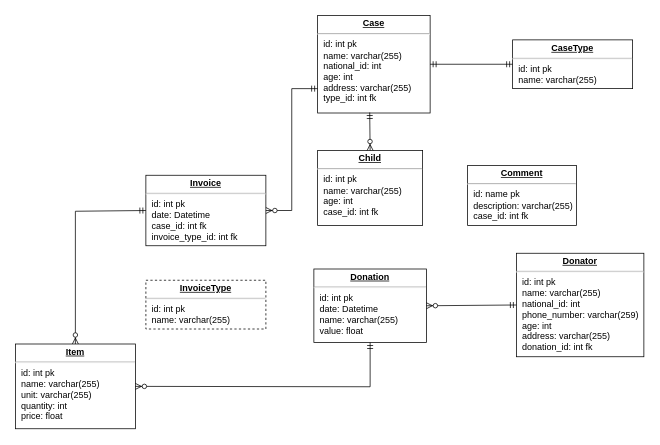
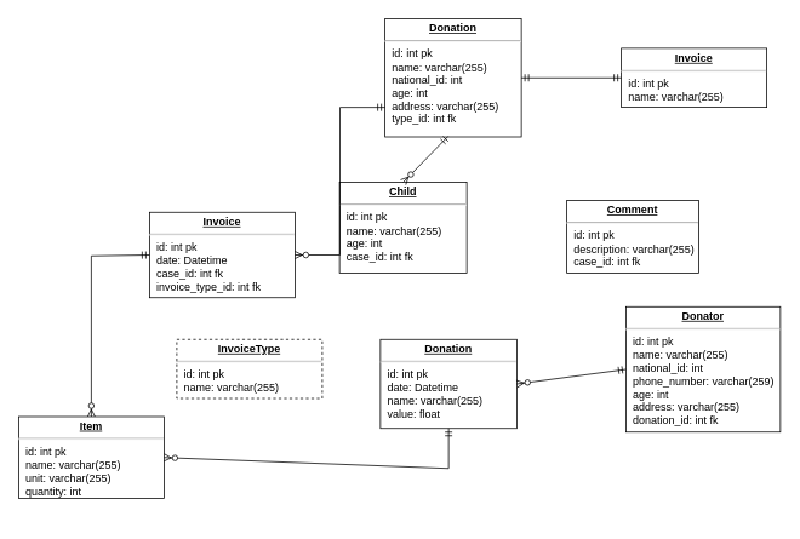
  <mxCell id="0" />
  <mxCell id="1" parent="0" />
- <mxCell id="2" value="&lt;p style=&quot;margin: 0px ; margin-top: 4px ; text-align: center ; text-decoration: underline&quot;&gt;&lt;b&gt;Case&lt;/b&gt;&lt;/p&gt;&lt;hr&gt;&lt;p style=&quot;margin: 0px ; margin-left: 8px&quot;&gt;id: int pk&lt;/p&gt;&lt;p style=&quot;margin: 0px ; margin-left: 8px&quot;&gt;name: varchar(255)&lt;/p&gt;&lt;p style=&quot;margin: 0px ; margin-left: 8px&quot;&gt;national_id: int&lt;/p&gt;&lt;p style=&quot;margin: 0px ; margin-left: 8px&quot;&gt;age: int&lt;/p&gt;&lt;p style=&quot;margin: 0px ; margin-left: 8px&quot;&gt;address: varchar(255)&lt;/p&gt;&lt;p style=&quot;margin: 0px ; margin-left: 8px&quot;&gt;type_id: int fk&lt;/p&gt;" style="verticalAlign=top;align=left;overflow=fill;fontSize=12;fontFamily=Helvetica;html=1;rounded=0;shadow=0;comic=0;labelBackgroundColor=none;strokeWidth=1" parent="1" vertex="1"><mxGeometry x="423" y="20" width="150" height="130" as="geometry" /></mxCell>
- <mxCell id="3" value="&lt;p style=&quot;margin: 0px ; margin-top: 4px ; text-align: center ; text-decoration: underline&quot;&gt;&lt;b&gt;Child&lt;/b&gt;&lt;/p&gt;&lt;hr&gt;&lt;p style=&quot;margin: 0px ; margin-left: 8px&quot;&gt;id: int pk&lt;/p&gt;&lt;p style=&quot;margin: 0px ; margin-left: 8px&quot;&gt;name: varchar(255)&lt;/p&gt;&lt;p style=&quot;margin: 0px ; margin-left: 8px&quot;&gt;age: int&lt;/p&gt;&lt;p style=&quot;margin: 0px ; margin-left: 8px&quot;&gt;case_id: int fk&lt;/p&gt;" style="verticalAlign=top;align=left;overflow=fill;fontSize=12;fontFamily=Helvetica;html=1;rounded=0;shadow=0;comic=0;labelBackgroundColor=none;strokeWidth=1" parent="1" vertex="1"><mxGeometry x="423" y="200" width="140" height="100" as="geometry" /></mxCell>
- <mxCell id="4" value="&lt;p style=&quot;margin: 0px ; margin-top: 4px ; text-align: center ; text-decoration: underline&quot;&gt;&lt;b&gt;Comment&lt;/b&gt;&lt;/p&gt;&lt;hr&gt;&lt;p style=&quot;margin: 0px ; margin-left: 8px&quot;&gt;id: name pk&lt;/p&gt;&lt;p style=&quot;margin: 0px ; margin-left: 8px&quot;&gt;description: varchar(255)&lt;/p&gt;&lt;p style=&quot;margin: 0px ; margin-left: 8px&quot;&gt;case_id: int fk&lt;/p&gt;" style="verticalAlign=top;align=left;overflow=fill;fontSize=12;fontFamily=Helvetica;html=1;rounded=0;shadow=0;comic=0;labelBackgroundColor=none;strokeWidth=1" parent="1" vertex="1"><mxGeometry x="623" y="220" width="145" height="80" as="geometry" /></mxCell>
- <mxCell id="5" value="&lt;p style=&quot;margin: 0px ; margin-top: 4px ; text-align: center ; text-decoration: underline&quot;&gt;&lt;b&gt;CaseType&lt;/b&gt;&lt;/p&gt;&lt;hr&gt;&lt;p style=&quot;margin: 0px ; margin-left: 8px&quot;&gt;id: int pk&lt;/p&gt;&lt;p style=&quot;margin: 0px ; margin-left: 8px&quot;&gt;name: varchar(255)&lt;/p&gt;" style="verticalAlign=top;align=left;overflow=fill;fontSize=12;fontFamily=Helvetica;html=1;rounded=0;shadow=0;comic=0;labelBackgroundColor=none;strokeWidth=1" parent="1" vertex="1"><mxGeometry x="683" y="52.5" width="160" height="65" as="geometry" /></mxCell>
+ <mxCell id="2" value="&lt;p style=&quot;margin: 0px ; margin-top: 4px ; text-align: center ; text-decoration: underline&quot;&gt;&lt;b&gt;Donation&lt;/b&gt;&lt;/p&gt;&lt;hr&gt;&lt;p style=&quot;margin: 0px ; margin-left: 8px&quot;&gt;id: int pk&lt;/p&gt;&lt;p style=&quot;margin: 0px ; margin-left: 8px&quot;&gt;name: varchar(255)&lt;/p&gt;&lt;p style=&quot;margin: 0px ; margin-left: 8px&quot;&gt;national_id: int&lt;/p&gt;&lt;p style=&quot;margin: 0px ; margin-left: 8px&quot;&gt;age: int&lt;/p&gt;&lt;p style=&quot;margin: 0px ; margin-left: 8px&quot;&gt;address: varchar(255)&lt;/p&gt;&lt;p style=&quot;margin: 0px ; margin-left: 8px&quot;&gt;type_id: int fk&lt;/p&gt;" style="verticalAlign=top;align=left;overflow=fill;fontSize=12;fontFamily=Helvetica;html=1;rounded=0;shadow=0;comic=0;labelBackgroundColor=none;strokeWidth=1" parent="1" vertex="1"><mxGeometry x="423" y="20" width="150" height="130" as="geometry" /></mxCell>
+ <mxCell id="3" value="&lt;p style=&quot;margin: 0px ; margin-top: 4px ; text-align: center ; text-decoration: underline&quot;&gt;&lt;b&gt;Child&lt;/b&gt;&lt;/p&gt;&lt;hr&gt;&lt;p style=&quot;margin: 0px ; margin-left: 8px&quot;&gt;id: int pk&lt;/p&gt;&lt;p style=&quot;margin: 0px ; margin-left: 8px&quot;&gt;name: varchar(255)&lt;/p&gt;&lt;p style=&quot;margin: 0px ; margin-left: 8px&quot;&gt;age: int&lt;/p&gt;&lt;p style=&quot;margin: 0px ; margin-left: 8px&quot;&gt;case_id: int fk&lt;/p&gt;" style="verticalAlign=top;align=left;overflow=fill;fontSize=12;fontFamily=Helvetica;html=1;rounded=0;shadow=0;comic=0;labelBackgroundColor=none;strokeWidth=1" parent="1" vertex="1"><mxGeometry x="373" y="200" width="140" height="100" as="geometry" /></mxCell>
+ <mxCell id="4" value="&lt;p style=&quot;margin: 0px ; margin-top: 4px ; text-align: center ; text-decoration: underline&quot;&gt;&lt;b&gt;Comment&lt;/b&gt;&lt;/p&gt;&lt;hr&gt;&lt;p style=&quot;margin: 0px ; margin-left: 8px&quot;&gt;id: int pk&lt;/p&gt;&lt;p style=&quot;margin: 0px ; margin-left: 8px&quot;&gt;description: varchar(255)&lt;/p&gt;&lt;p style=&quot;margin: 0px ; margin-left: 8px&quot;&gt;case_id: int fk&lt;/p&gt;" style="verticalAlign=top;align=left;overflow=fill;fontSize=12;fontFamily=Helvetica;html=1;rounded=0;shadow=0;comic=0;labelBackgroundColor=none;strokeWidth=1" parent="1" vertex="1"><mxGeometry x="623" y="220" width="145" height="80" as="geometry" /></mxCell>
+ <mxCell id="5" value="&lt;p style=&quot;margin: 0px ; margin-top: 4px ; text-align: center ; text-decoration: underline&quot;&gt;&lt;b&gt;Invoice&lt;/b&gt;&lt;/p&gt;&lt;hr&gt;&lt;p style=&quot;margin: 0px ; margin-left: 8px&quot;&gt;id: int pk&lt;/p&gt;&lt;p style=&quot;margin: 0px ; margin-left: 8px&quot;&gt;name: varchar(255)&lt;/p&gt;" style="verticalAlign=top;align=left;overflow=fill;fontSize=12;fontFamily=Helvetica;html=1;rounded=0;shadow=0;comic=0;labelBackgroundColor=none;strokeWidth=1" parent="1" vertex="1"><mxGeometry x="683" y="52.5" width="160" height="65" as="geometry" /></mxCell>
  <mxCell id="6" value="" style="fontSize=12;html=1;endArrow=ERmandOne;startArrow=ERmandOne;rounded=0;entryX=1;entryY=0.5;entryDx=0;entryDy=0;exitX=0;exitY=0.5;exitDx=0;exitDy=0;" parent="1" source="5" target="2" edge="1"><mxGeometry width="100" height="100" relative="1" as="geometry"><mxPoint x="393" y="300" as="sourcePoint" /><mxPoint x="493" y="200" as="targetPoint" /></mxGeometry></mxCell>
  <mxCell id="7" value="" style="fontSize=12;html=1;endArrow=ERzeroToMany;startArrow=ERmandOne;rounded=0;exitX=0.463;exitY=0.995;exitDx=0;exitDy=0;entryX=0.5;entryY=0;entryDx=0;entryDy=0;exitPerimeter=0;" parent="1" source="2" target="3" edge="1"><mxGeometry width="100" height="100" relative="1" as="geometry"><mxPoint x="603" y="430" as="sourcePoint" /><mxPoint x="703" y="330" as="targetPoint" /></mxGeometry></mxCell>
- <mxCell id="8" value="&lt;p style=&quot;margin: 0px ; margin-top: 4px ; text-align: center ; text-decoration: underline&quot;&gt;&lt;b&gt;Invoice&lt;/b&gt;&lt;/p&gt;&lt;hr&gt;&lt;p style=&quot;margin: 0px ; margin-left: 8px&quot;&gt;id: int pk&lt;/p&gt;&lt;p style=&quot;margin: 0px ; margin-left: 8px&quot;&gt;date: Datetime&lt;/p&gt;&lt;p style=&quot;margin: 0px ; margin-left: 8px&quot;&gt;case_id: int fk&lt;/p&gt;&lt;p style=&quot;margin: 0px ; margin-left: 8px&quot;&gt;invoice_type_id: int fk&lt;/p&gt;&lt;p style=&quot;margin: 0px ; margin-left: 8px&quot;&gt;&lt;br&gt;&lt;/p&gt;" style="verticalAlign=top;align=left;overflow=fill;fontSize=12;fontFamily=Helvetica;html=1;rounded=0;shadow=0;comic=0;labelBackgroundColor=none;strokeWidth=1" parent="1" vertex="1"><mxGeometry x="194" y="233" width="160" height="94" as="geometry" /></mxCell>
+ <mxCell id="8" value="&lt;p style=&quot;margin: 0px ; margin-top: 4px ; text-align: center ; text-decoration: underline&quot;&gt;&lt;b&gt;Invoice&lt;/b&gt;&lt;/p&gt;&lt;hr&gt;&lt;p style=&quot;margin: 0px ; margin-left: 8px&quot;&gt;id: int pk&lt;/p&gt;&lt;p style=&quot;margin: 0px ; margin-left: 8px&quot;&gt;date: Datetime&lt;/p&gt;&lt;p style=&quot;margin: 0px ; margin-left: 8px&quot;&gt;case_id: int fk&lt;/p&gt;&lt;p style=&quot;margin: 0px ; margin-left: 8px&quot;&gt;invoice_type_id: int fk&lt;/p&gt;&lt;p style=&quot;margin: 0px ; margin-left: 8px&quot;&gt;&lt;br&gt;&lt;/p&gt;" style="verticalAlign=top;align=left;overflow=fill;fontSize=12;fontFamily=Helvetica;html=1;rounded=0;shadow=0;comic=0;labelBackgroundColor=none;strokeWidth=1" parent="1" vertex="1"><mxGeometry x="164" y="233" width="160" height="94" as="geometry" /></mxCell>
  <mxCell id="9" value="" style="fontSize=12;html=1;endArrow=ERzeroToMany;startArrow=ERmandOne;rounded=0;exitX=0;exitY=0.75;exitDx=0;exitDy=0;entryX=1;entryY=0.5;entryDx=0;entryDy=0;edgeStyle=orthogonalEdgeStyle;" parent="1" source="2" target="8" edge="1"><mxGeometry width="100" height="100" relative="1" as="geometry"><mxPoint x="323" y="224" as="sourcePoint" /><mxPoint x="363" y="346" as="targetPoint" /></mxGeometry></mxCell>
- <mxCell id="10" value="&lt;p style=&quot;margin: 0px ; margin-top: 4px ; text-align: center ; text-decoration: underline&quot;&gt;&lt;b&gt;Donation&lt;/b&gt;&lt;/p&gt;&lt;hr&gt;&lt;p style=&quot;margin: 0px ; margin-left: 8px&quot;&gt;id: int pk&lt;/p&gt;&lt;p style=&quot;margin: 0px ; margin-left: 8px&quot;&gt;date: Datetime&lt;/p&gt;&lt;p style=&quot;margin: 0px ; margin-left: 8px&quot;&gt;name: varchar(255)&lt;/p&gt;&lt;p style=&quot;margin: 0px ; margin-left: 8px&quot;&gt;&lt;span style=&quot;background-color: initial;&quot;&gt;value: float&lt;/span&gt;&lt;br&gt;&lt;/p&gt;" style="verticalAlign=top;align=left;overflow=fill;fontSize=12;fontFamily=Helvetica;html=1;rounded=0;shadow=0;comic=0;labelBackgroundColor=none;strokeWidth=1;direction=west;" parent="1" vertex="1"><mxGeometry x="418" y="358" width="150" height="98" as="geometry" /></mxCell>
+ <mxCell id="10" value="&lt;p style=&quot;margin: 0px ; margin-top: 4px ; text-align: center ; text-decoration: underline&quot;&gt;&lt;b&gt;Donation&lt;/b&gt;&lt;/p&gt;&lt;hr&gt;&lt;p style=&quot;margin: 0px ; margin-left: 8px&quot;&gt;id: int pk&lt;/p&gt;&lt;p style=&quot;margin: 0px ; margin-left: 8px&quot;&gt;date: Datetime&lt;/p&gt;&lt;p style=&quot;margin: 0px ; margin-left: 8px&quot;&gt;name: varchar(255)&lt;/p&gt;&lt;p style=&quot;margin: 0px ; margin-left: 8px&quot;&gt;&lt;span style=&quot;background-color: initial;&quot;&gt;value: float&lt;/span&gt;&lt;br&gt;&lt;/p&gt;" style="verticalAlign=top;align=left;overflow=fill;fontSize=12;fontFamily=Helvetica;html=1;rounded=0;shadow=0;comic=0;labelBackgroundColor=none;strokeWidth=1;direction=west;" parent="1" vertex="1"><mxGeometry x="418" y="373" width="150" height="98" as="geometry" /></mxCell>
  <mxCell id="11" value="&lt;p style=&quot;margin: 0px ; margin-top: 4px ; text-align: center ; text-decoration: underline&quot;&gt;&lt;b&gt;InvoiceType&lt;/b&gt;&lt;/p&gt;&lt;hr&gt;&lt;p style=&quot;margin: 0px ; margin-left: 8px&quot;&gt;id: int pk&lt;/p&gt;&lt;p style=&quot;margin: 0px ; margin-left: 8px&quot;&gt;name: varchar(255)&lt;/p&gt;" style="verticalAlign=top;align=left;overflow=fill;fontSize=12;fontFamily=Helvetica;html=1;rounded=0;shadow=0;comic=0;labelBackgroundColor=none;strokeWidth=1;dashed=1;" parent="1" vertex="1"><mxGeometry x="194" y="373" width="160" height="65" as="geometry" /></mxCell>
  <mxCell id="12" value="&lt;p style=&quot;margin: 0px ; margin-top: 4px ; text-align: center ; text-decoration: underline&quot;&gt;&lt;b&gt;Donator&lt;/b&gt;&lt;/p&gt;&lt;hr&gt;&lt;p style=&quot;margin: 0px ; margin-left: 8px&quot;&gt;id: int pk&lt;/p&gt;&lt;p style=&quot;margin: 0px ; margin-left: 8px&quot;&gt;name: varchar(255)&lt;/p&gt;&lt;p style=&quot;margin: 0px ; margin-left: 8px&quot;&gt;national_id: int&lt;/p&gt;&lt;p style=&quot;margin: 0px ; margin-left: 8px&quot;&gt;phone_number: varchar(259)&lt;/p&gt;&lt;p style=&quot;margin: 0px ; margin-left: 8px&quot;&gt;age: int&lt;/p&gt;&lt;p style=&quot;margin: 0px ; margin-left: 8px&quot;&gt;address: varchar(255)&lt;/p&gt;&lt;p style=&quot;margin: 0px ; margin-left: 8px&quot;&gt;donation_id: int fk&lt;/p&gt;" style="verticalAlign=top;align=left;overflow=fill;fontSize=12;fontFamily=Helvetica;html=1;rounded=0;shadow=0;comic=0;labelBackgroundColor=none;strokeWidth=1" parent="1" vertex="1"><mxGeometry x="688" y="337" width="170" height="138" as="geometry" /></mxCell>
  <mxCell id="13" value="" style="fontSize=12;html=1;endArrow=ERzeroToMany;startArrow=ERmandOne;rounded=0;exitX=0;exitY=0.5;exitDx=0;exitDy=0;entryX=0;entryY=0.5;entryDx=0;entryDy=0;" parent="1" source="12" target="10" edge="1"><mxGeometry width="100" height="100" relative="1" as="geometry"><mxPoint x="568" y="600" as="sourcePoint" /><mxPoint x="668" y="500" as="targetPoint" /></mxGeometry></mxCell>
- <mxCell id="14" value="&lt;p style=&quot;margin: 0px ; margin-top: 4px ; text-align: center ; text-decoration: underline&quot;&gt;&lt;b&gt;Item&lt;/b&gt;&lt;/p&gt;&lt;hr&gt;&lt;p style=&quot;margin: 0px ; margin-left: 8px&quot;&gt;id: int pk&lt;/p&gt;&lt;p style=&quot;margin: 0px ; margin-left: 8px&quot;&gt;name: varchar(255)&lt;/p&gt;&lt;p style=&quot;margin: 0px ; margin-left: 8px&quot;&gt;unit: varchar(255)&lt;/p&gt;&lt;p style=&quot;margin: 0px ; margin-left: 8px&quot;&gt;quantity: int&lt;/p&gt;&lt;p style=&quot;margin: 0px ; margin-left: 8px&quot;&gt;price: float&lt;/p&gt;" style="verticalAlign=top;align=left;overflow=fill;fontSize=12;fontFamily=Helvetica;html=1;rounded=0;shadow=0;comic=0;labelBackgroundColor=none;strokeWidth=1" parent="1" vertex="1"><mxGeometry x="20" y="458" width="160" height="113" as="geometry" /></mxCell>
+ <mxCell id="14" value="&lt;p style=&quot;margin: 0px ; margin-top: 4px ; text-align: center ; text-decoration: underline&quot;&gt;&lt;b&gt;Item&lt;/b&gt;&lt;/p&gt;&lt;hr&gt;&lt;p style=&quot;margin: 0px ; margin-left: 8px&quot;&gt;id: int pk&lt;/p&gt;&lt;p style=&quot;margin: 0px ; margin-left: 8px&quot;&gt;name: varchar(255)&lt;/p&gt;&lt;p style=&quot;margin: 0px ; margin-left: 8px&quot;&gt;unit: varchar(255)&lt;/p&gt;&lt;p style=&quot;margin: 0px ; margin-left: 8px&quot;&gt;quantity: int&lt;/p&gt;&lt;p style=&quot;margin: 0px ; margin-left: 8px&quot;&gt;price: float&lt;/p&gt;" style="verticalAlign=top;align=left;overflow=fill;fontSize=12;fontFamily=Helvetica;html=1;rounded=0;shadow=0;comic=0;labelBackgroundColor=none;strokeWidth=1" parent="1" vertex="1"><mxGeometry x="20" y="458" width="160" height="90" as="geometry" /></mxCell>
  <mxCell id="15" value="" style="fontSize=12;html=1;endArrow=ERzeroToMany;startArrow=ERmandOne;rounded=0;entryX=1;entryY=0.5;entryDx=0;entryDy=0;exitX=0.5;exitY=0;exitDx=0;exitDy=0;" parent="1" source="10" target="14" edge="1"><mxGeometry width="100" height="100" relative="1" as="geometry"><mxPoint x="524" y="496" as="sourcePoint" /><mxPoint x="264" y="512" as="targetPoint" /><Array as="points"><mxPoint x="493" y="515" /></Array></mxGeometry></mxCell>
  <mxCell id="16" value="" style="fontSize=12;html=1;endArrow=ERzeroToMany;startArrow=ERmandOne;rounded=0;exitX=0;exitY=0.5;exitDx=0;exitDy=0;entryX=0.5;entryY=0;entryDx=0;entryDy=0;" parent="1" source="8" target="14" edge="1"><mxGeometry width="100" height="100" relative="1" as="geometry"><mxPoint x="343" y="291" as="sourcePoint" /><mxPoint x="37" y="348.225" as="targetPoint" /><Array as="points"><mxPoint x="100" y="281" /></Array></mxGeometry></mxCell>
